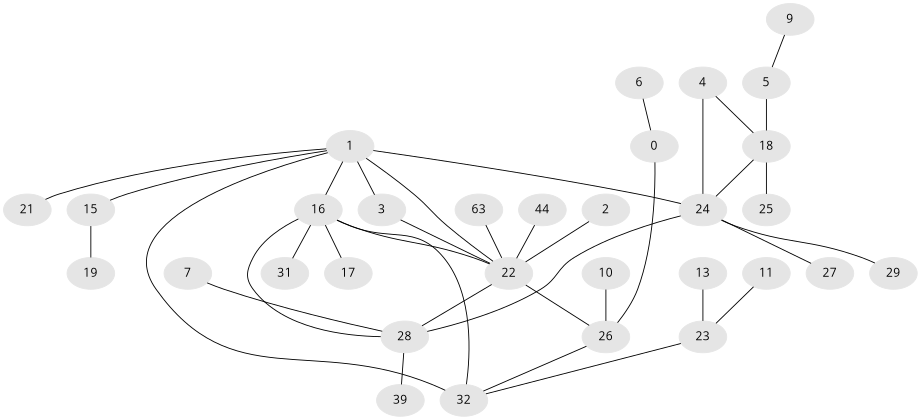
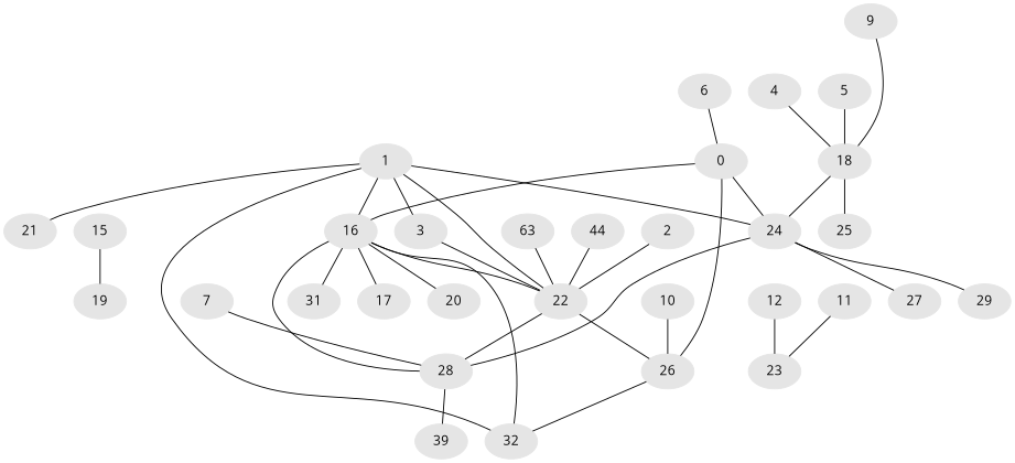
  graph {
    fontname="Open Sans"
    node [color=gray90 fontname="Open Sans" style=filled]
    edge [fontname="Open Sans" weight=1.0]
    1
    3
    15
    16
    21
    22
    24
    32
    19
    28
    17
+   20
    31
    26
    27
    29
    2
    4
    18
    25
    5
    n22 [label=0]
    6
    7
    n25 [label=39]
    9
    10
    11
    23
-   12 [label=13]
+   12
    n31 [label=63]
    n32 [label=44]
    1 -- 3
-   1 -- 15
    1 -- 16
    1 -- 21
    1 -- 22 [weight=2.0]
    1 -- 24 [weight=2.0]
    1 -- 32 [weight=2.0]
    3 -- 22
    15 -- 19
    16 -- 22
    16 -- 32
    16 -- 28
    16 -- 17
+   16 -- 20
    16 -- 31
    22 -- 28 [weight=2.0]
    22 -- 26
    24 -- 28
    24 -- 27
    24 -- 29
    28 -- n25
    26 -- 32
    2 -- 22
    4 -- 18
    18 -- 24
    18 -- 25
    5 -- 18
-   4 -- 24
+   n22 -- 16
+   n22 -- 24
    n22 -- 26 [weight=2.0]
    6 -- n22
    7 -- 28
-   9 -- 5
+   9 -- 18
    10 -- 26
    11 -- 23
-   23 -- 32
    12 -- 23
    n31 -- 22
    n32 -- 22 [weight=2.0]
  }
